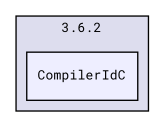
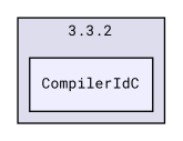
  digraph {
    compound=true
    rankdir=LR
    fontname="Roboto Mono"
    n1 [fillcolor="#eeeeff" fontname="Roboto Mono" fontsize=10 label=CompilerIdC pencolor=black shape=box style=filled]
    subgraph cluster_1 {
      bgcolor="#ddddee"
      fontsize=10
-     label="3.6.2"
+     label="3.3.2"
      pencolor=black
      n1
    }
  }
